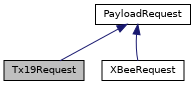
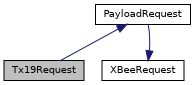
  digraph {
    node [color=black fillcolor=white fontname=Helvetica fontsize=10 shape=record style=filled]
    edge [color=midnightblue dir=back fontname=Helvetica fontsize=10 labelfontname=Helvetica labelfontsize=10 style=solid]
    n1 [fillcolor=grey75 fontcolor=black height=0.2 label=Tx19Request width=0.4]
    n2 [height=0.2 label=PayloadRequest width=0.4]
    n3 [height=0.2 label=XBeeRequest width=0.4]
    n2 -> n1
-   n2 -> n3
+   n3 -> n2
  }
